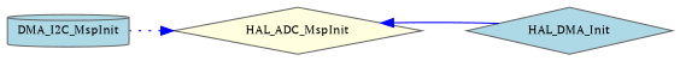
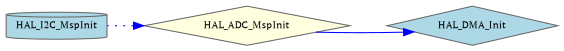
  digraph {
    fontname="PT Serif"
    rankdir=RL
    node [color=grey40 fillcolor=lightblue fontname="PT Serif" fontsize=10 shape=diamond style=filled]
    edge [color=blue dir=back fontname="PT Serif" fontsize=10 labelfontname=Helvetica labelfontsize=10]
    n1 [color=gray40 fontcolor=black height=0.2 label=HAL_DMA_Init width=0.4]
    n2 [fillcolor=lightyellow height=0.2 label=HAL_ADC_MspInit width=0.4]
-   n3 [height=0.2 label=DMA_I2C_MspInit shape=cylinder width=0.4]
-   n2 -> n1 [style=solid]
+   n3 [height=0.2 label=HAL_I2C_MspInit shape=cylinder width=0.4]
+   n1 -> n2 [style=solid]
    n2 -> n3 [style=dotted]
  }
